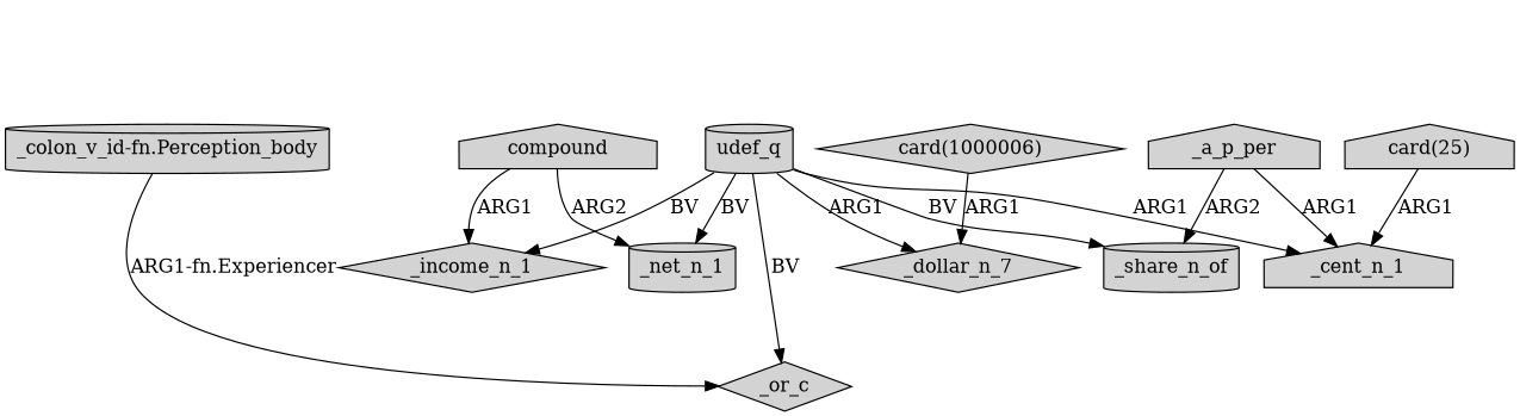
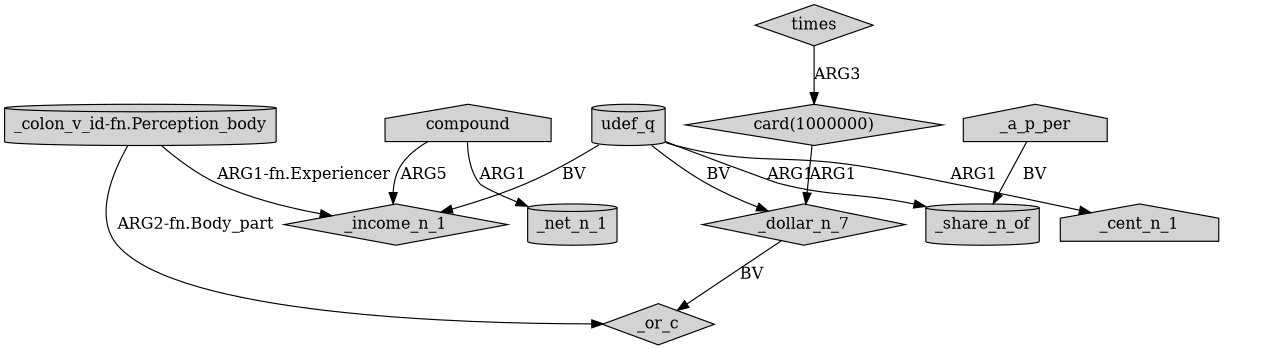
  digraph {
    node [shape=diamond style=filled]
-   "card(1000000)" [label="card(1000006)"]
+   times
+   "card(1000000)"
    n3 [label=_dollar_n_7]
    compound [shape=house]
    _income_n_1
    _net_n_1 [shape=cylinder]
    _a_p_per [shape=house]
    _share_n_of [shape=cylinder]
    _cent_n_1 [shape=house]
-   "card(25)" [shape=house]
    "_colon_v_id-fn.Perception_body" [shape=cylinder]
    _or_c
    udef_q [shape=cylinder]
+   times -> "card(1000000)" [label=ARG3]
    "card(1000000)" -> n3 [label=ARG1]
-   compound -> _income_n_1 [label=ARG1]
-   compound -> _net_n_1 [label=ARG2]
-   _a_p_per -> _share_n_of [label=ARG2]
-   _a_p_per -> _cent_n_1 [label=ARG1]
-   "card(25)" -> _cent_n_1 [label=ARG1]
-   "_colon_v_id-fn.Perception_body" -> _or_c [label="ARG1-fn.Experiencer"]
-   udef_q -> n3 [label=ARG1]
+   compound -> _income_n_1 [label=ARG5]
+   compound -> _net_n_1 [label=ARG1]
+   _a_p_per -> _share_n_of [label=BV]
+   "_colon_v_id-fn.Perception_body" -> _income_n_1 [label="ARG1-fn.Experiencer"]
+   "_colon_v_id-fn.Perception_body" -> _or_c [label="ARG2-fn.Body_part"]
+   udef_q -> n3 [label=BV]
    udef_q -> _income_n_1 [label=BV]
-   udef_q -> _net_n_1 [label=BV]
-   udef_q -> _share_n_of [label=BV]
+   udef_q -> _share_n_of [label=ARG1]
    udef_q -> _cent_n_1 [label=ARG1]
-   udef_q -> _or_c [label=BV]
+   n3 -> _or_c [label=BV]
  }
